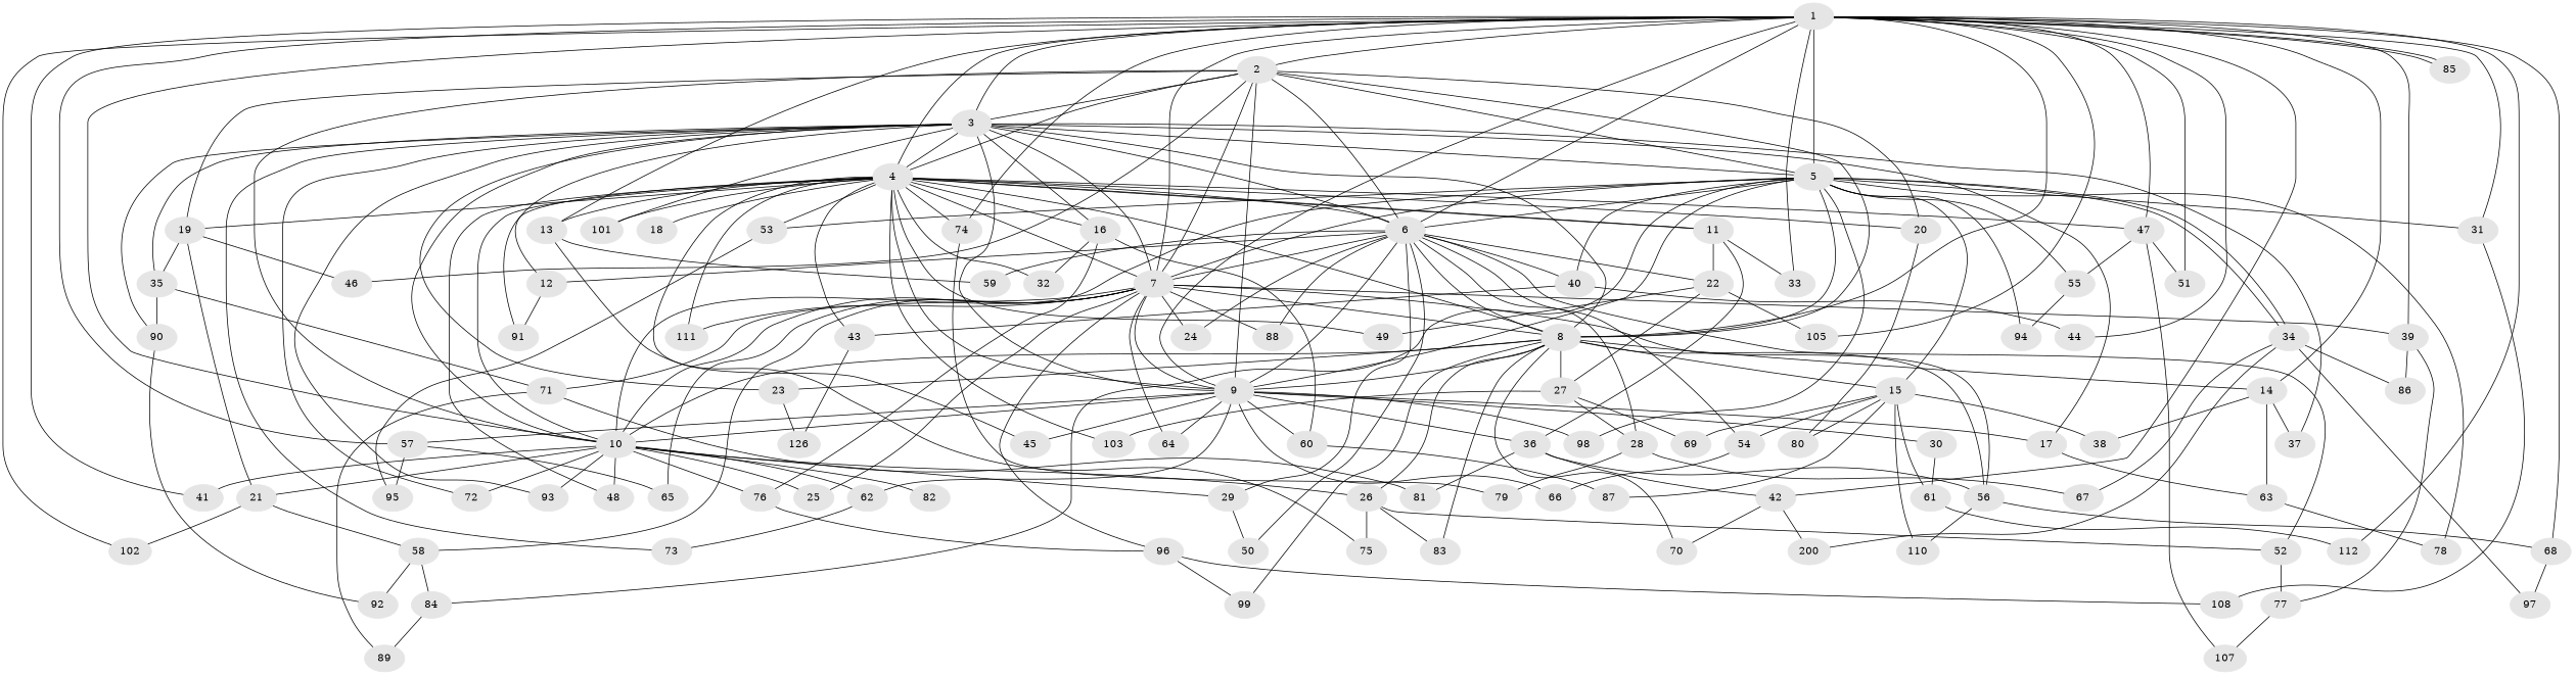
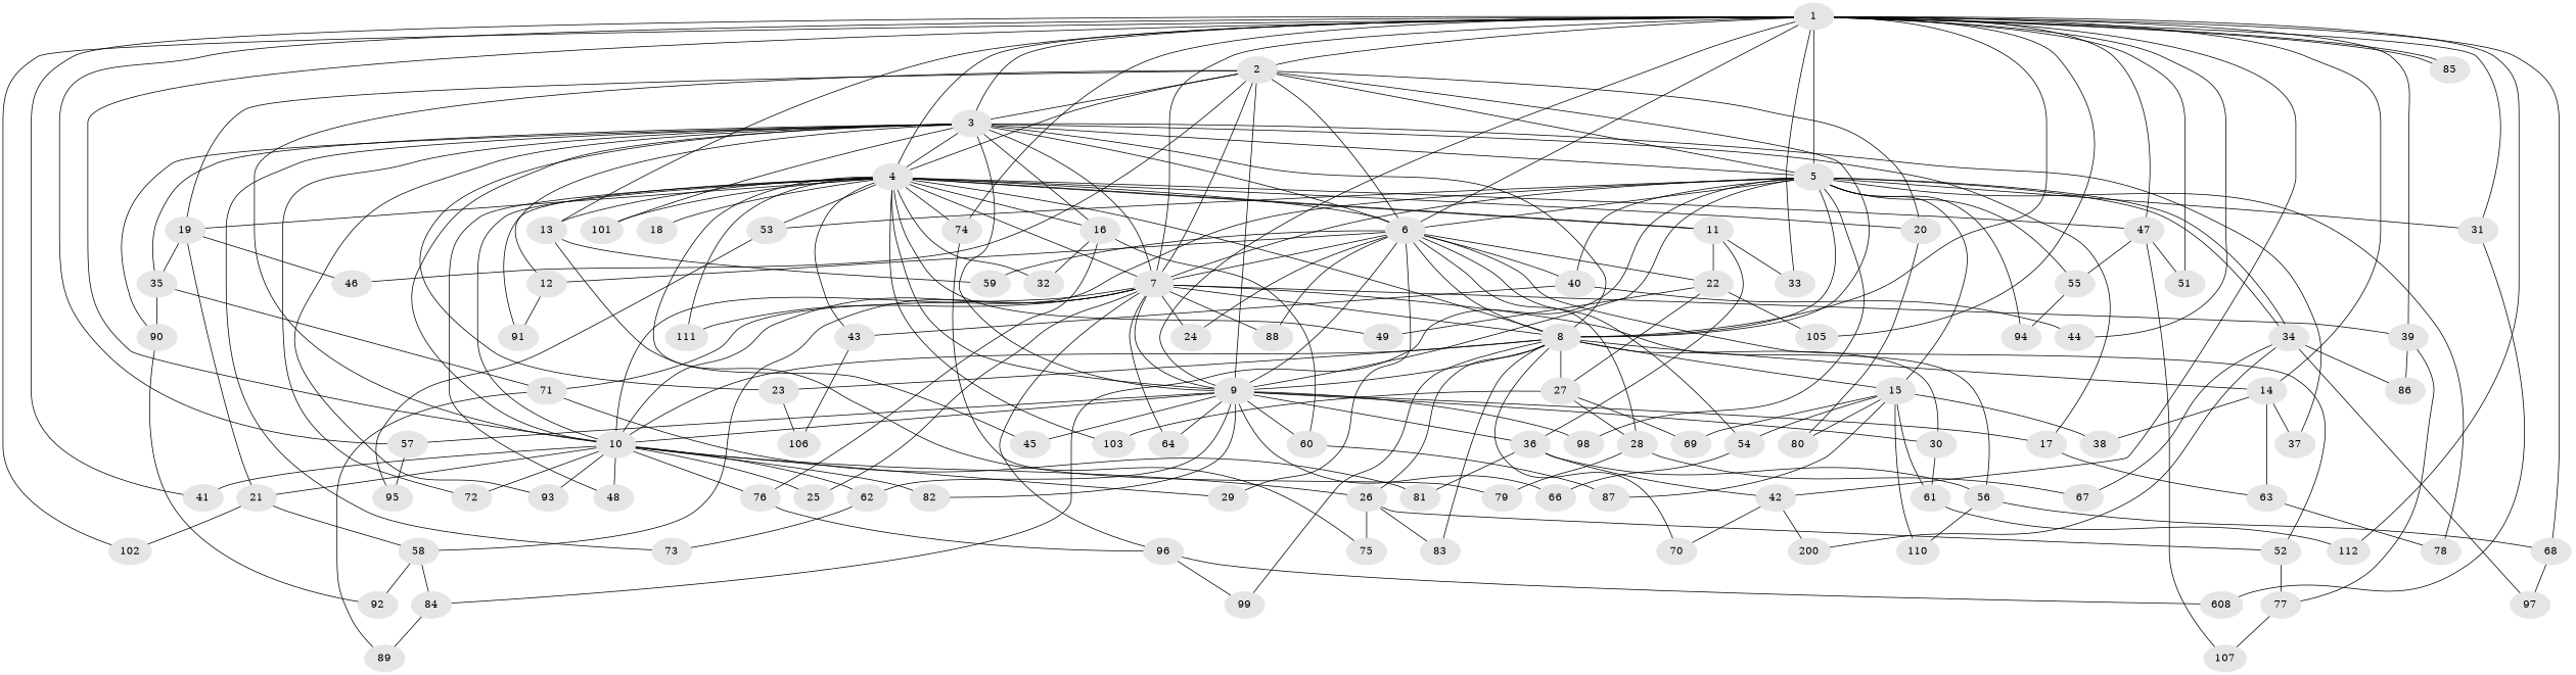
  graph {
    node [color=gray90 style=filled]
    1
    2
    3
    4
    5
    6
    7
    8
    9
    10
    13
    14
    31
    33
    39
    41
    42
    44
    47
    51
    57
    68
    74
    85
    102
    105
    112
    19
    20
    46
    12
    16
    17
    23
    35
    37
    72
    73
    90
    93
    101
    11
    18
    32
    43
    45
    48
    49
    53
    91
    103
    111
    15
    34
    40
    55
    78
    84
    94
    98
    22
    24
    28
    29
-   50
    52
    54
    59
    88
    25
    56
    58
    64
-   65
    71
    96
    26
    27
    30
    70
    83
    99
    36
    60
    62
    66
    82
    21
    76
    75
    38
    63
-   108
+   108 [label=608]
    86
    77
    n96 [label=200]
    107
    95
    97
    79
    80
-   106 [label=126]
+   106
    92
    61
    69
    87
    110
    67
    89
    81
    1 -- 2
    1 -- 3
    1 -- 4
    1 -- 5
    1 -- 6
    1 -- 7
    1 -- 8
    1 -- 9
    1 -- 10
    1 -- 13
    1 -- 14
    1 -- 31
    1 -- 33
    1 -- 39
    1 -- 41
    1 -- 42
    1 -- 44
    1 -- 47
    1 -- 51
    1 -- 57
    1 -- 68
    1 -- 74
    1 -- 85
    1 -- 85
    1 -- 102
    1 -- 105
    1 -- 112
    2 -- 3
    2 -- 4
    2 -- 5
    2 -- 6
    2 -- 7
    2 -- 8
    2 -- 9
    2 -- 10
    2 -- 19
    2 -- 20
    2 -- 46
    3 -- 4
    3 -- 5
    3 -- 6
    3 -- 7
    3 -- 8
    3 -- 9
    3 -- 10
    3 -- 12
    3 -- 16
    3 -- 17
    3 -- 23
    3 -- 35
    3 -- 37
    3 -- 72
    3 -- 73
    3 -- 90
    3 -- 93
    3 -- 101
    4 -- 6
    4 -- 7
    4 -- 8
    4 -- 9
    4 -- 10
    4 -- 13
    4 -- 47
    4 -- 74
    4 -- 19
    4 -- 20
    4 -- 16
    4 -- 101
    4 -- 11
    4 -- 11
    4 -- 18
    4 -- 32
    4 -- 43
    4 -- 45
    4 -- 48
    4 -- 49
    4 -- 53
    4 -- 91
    4 -- 103
    4 -- 111
    5 -- 6
    5 -- 7
    5 -- 8
    5 -- 9
    5 -- 10
    5 -- 31
    5 -- 53
    5 -- 15
    5 -- 34
    5 -- 34
    5 -- 40
    5 -- 55
    5 -- 78
    5 -- 84
    5 -- 94
    5 -- 98
    6 -- 7
    6 -- 8
    6 -- 9
    6 -- 12
    6 -- 40
    6 -- 22
    6 -- 24
    6 -- 28
    6 -- 29
-   6 -- 50
    6 -- 52
    6 -- 54
    6 -- 59
    6 -- 88
    7 -- 8
    7 -- 9
    7 -- 10
    7 -- 39
    7 -- 111
    7 -- 24
    7 -- 88
    7 -- 25
    7 -- 56
    7 -- 58
    7 -- 64
-   7 -- 65
    7 -- 71
    7 -- 96
    8 -- 9
    8 -- 10
    8 -- 14
    8 -- 23
    8 -- 15
    8 -- 26
    8 -- 27
-   8 -- 56
+   8 -- 30
    8 -- 70
    8 -- 83
    8 -- 99
    9 -- 10
    9 -- 57
    9 -- 17
    9 -- 45
    9 -- 98
    9 -- 64
    9 -- 30
    9 -- 36
    9 -- 60
    9 -- 62
    9 -- 66
+   9 -- 82
    10 -- 41
    10 -- 72
    10 -- 93
    10 -- 48
    10 -- 29
    10 -- 25
    10 -- 26
    10 -- 62
    10 -- 82
    10 -- 21
    10 -- 76
    13 -- 59
    13 -- 75
    14 -- 37
    14 -- 38
    14 -- 63
    31 -- 108
    39 -- 86
    39 -- 77
    42 -- 70
    42 -- n96
    47 -- 51
    47 -- 55
    47 -- 107
-   57 -- 65
    57 -- 95
    68 -- 97
    74 -- 79
    19 -- 46
    19 -- 35
    19 -- 21
    20 -- 80
    12 -- 91
    16 -- 32
    16 -- 60
    16 -- 76
    17 -- 63
    23 -- 106
    35 -- 90
    35 -- 71
    90 -- 92
    11 -- 33
    11 -- 22
    11 -- 36
    43 -- 106
    53 -- 95
    15 -- 54
    15 -- 38
    15 -- 80
    15 -- 61
    15 -- 69
    15 -- 87
    15 -- 110
    34 -- 86
    34 -- n96
    34 -- 97
    34 -- 67
    40 -- 44
    40 -- 43
    55 -- 94
    84 -- 89
    22 -- 105
    22 -- 49
    22 -- 27
    28 -- 79
    28 -- 67
-   29 -- 50
    52 -- 77
    54 -- 66
    56 -- 68
    56 -- 110
    58 -- 84
    58 -- 92
    71 -- 89
    71 -- 81
    96 -- 99
    96 -- 108
    26 -- 52
    26 -- 83
    26 -- 75
    27 -- 103
    27 -- 28
    27 -- 69
    30 -- 61
    36 -- 42
    36 -- 56
    36 -- 81
    60 -- 87
    62 -- 73
    21 -- 102
    21 -- 58
    76 -- 96
    63 -- 78
    77 -- 107
    61 -- 112
  }
